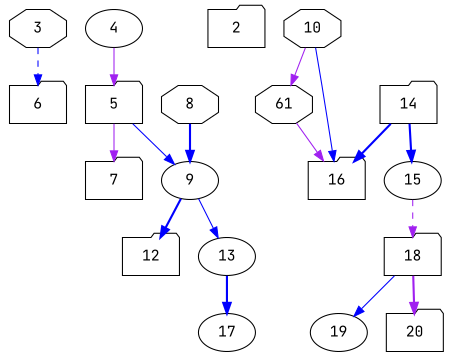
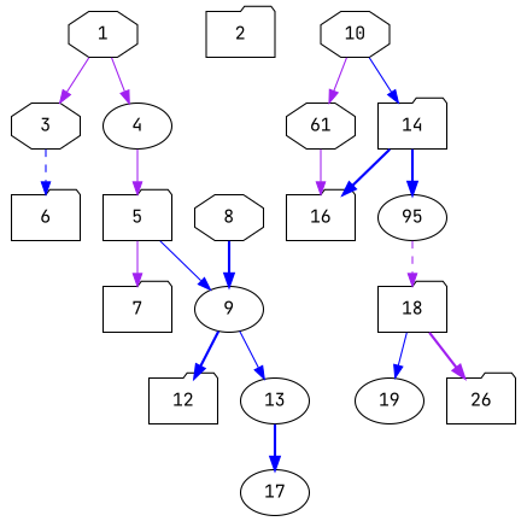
  digraph {
    fontname="JetBrains Mono"
    node [alpha=0.10 fontname="JetBrains Mono" shape=folder]
    edge [color=blue fontname="JetBrains Mono" style=solid]
+   1 [expect_size=41783296 shape=octagon]
    3 [alpha=0.12 expect_size=21704704 shape=octagon]
    4 [expect_size=42930176 shape=ellipse]
    6 [alpha=0.18 expect_size=51878912]
    5 [alpha=0.14 expect_size=8895488]
    7 [alpha=0.20 expect_size=14859264]
    9 [expect_size=36436992 shape=ellipse]
    2 [alpha=0.19 expect_size=30907392]
    8 [alpha=0.07 expect_size=21014528 shape=octagon]
    10 [expect_size=34830336 shape=octagon]
    n11 [alpha=0.07 expect_size=17142784 label=61 shape=octagon]
    14 [alpha=0.00 expect_size=20591616]
    12 [alpha=0.04 expect_size=41329664]
    13 [alpha=0.11 expect_size=39421952 shape=ellipse]
    16 [alpha=0.16 expect_size=28974080]
-   15 [alpha=0.12 expect_size=43741184 shape=ellipse]
+   15 [alpha=0.12 expect_size=43741184 shape=ellipse label=95]
    17 [alpha=0.16 expect_size=23403520 shape=ellipse]
    18 [alpha=0.00 expect_size=23344128]
    19 [alpha=0.13 expect_size=38842368 shape=ellipse]
-   20 [alpha=0.16 expect_size=15509504]
+   20 [alpha=0.16 expect_size=15509504 label=26]
+   1 -> 3 [color=purple]
+   1 -> 4 [color=purple]
    3 -> 6 [style=dashed]
    4 -> 5 [color=purple]
    5 -> 7 [color=purple]
    5 -> 9
    9 -> 12 [style=bold]
    9 -> 13
    8 -> 9 [style=bold]
    10 -> n11 [color=purple]
-   10 -> 16
+   10 -> 14
    n11 -> 16 [color=purple]
    14 -> 16 [style=bold]
    14 -> 15 [style=bold]
    13 -> 17 [style=bold]
    15 -> 18 [color=purple style=dashed]
    18 -> 19
    18 -> 20 [color=purple style=bold]
  }
